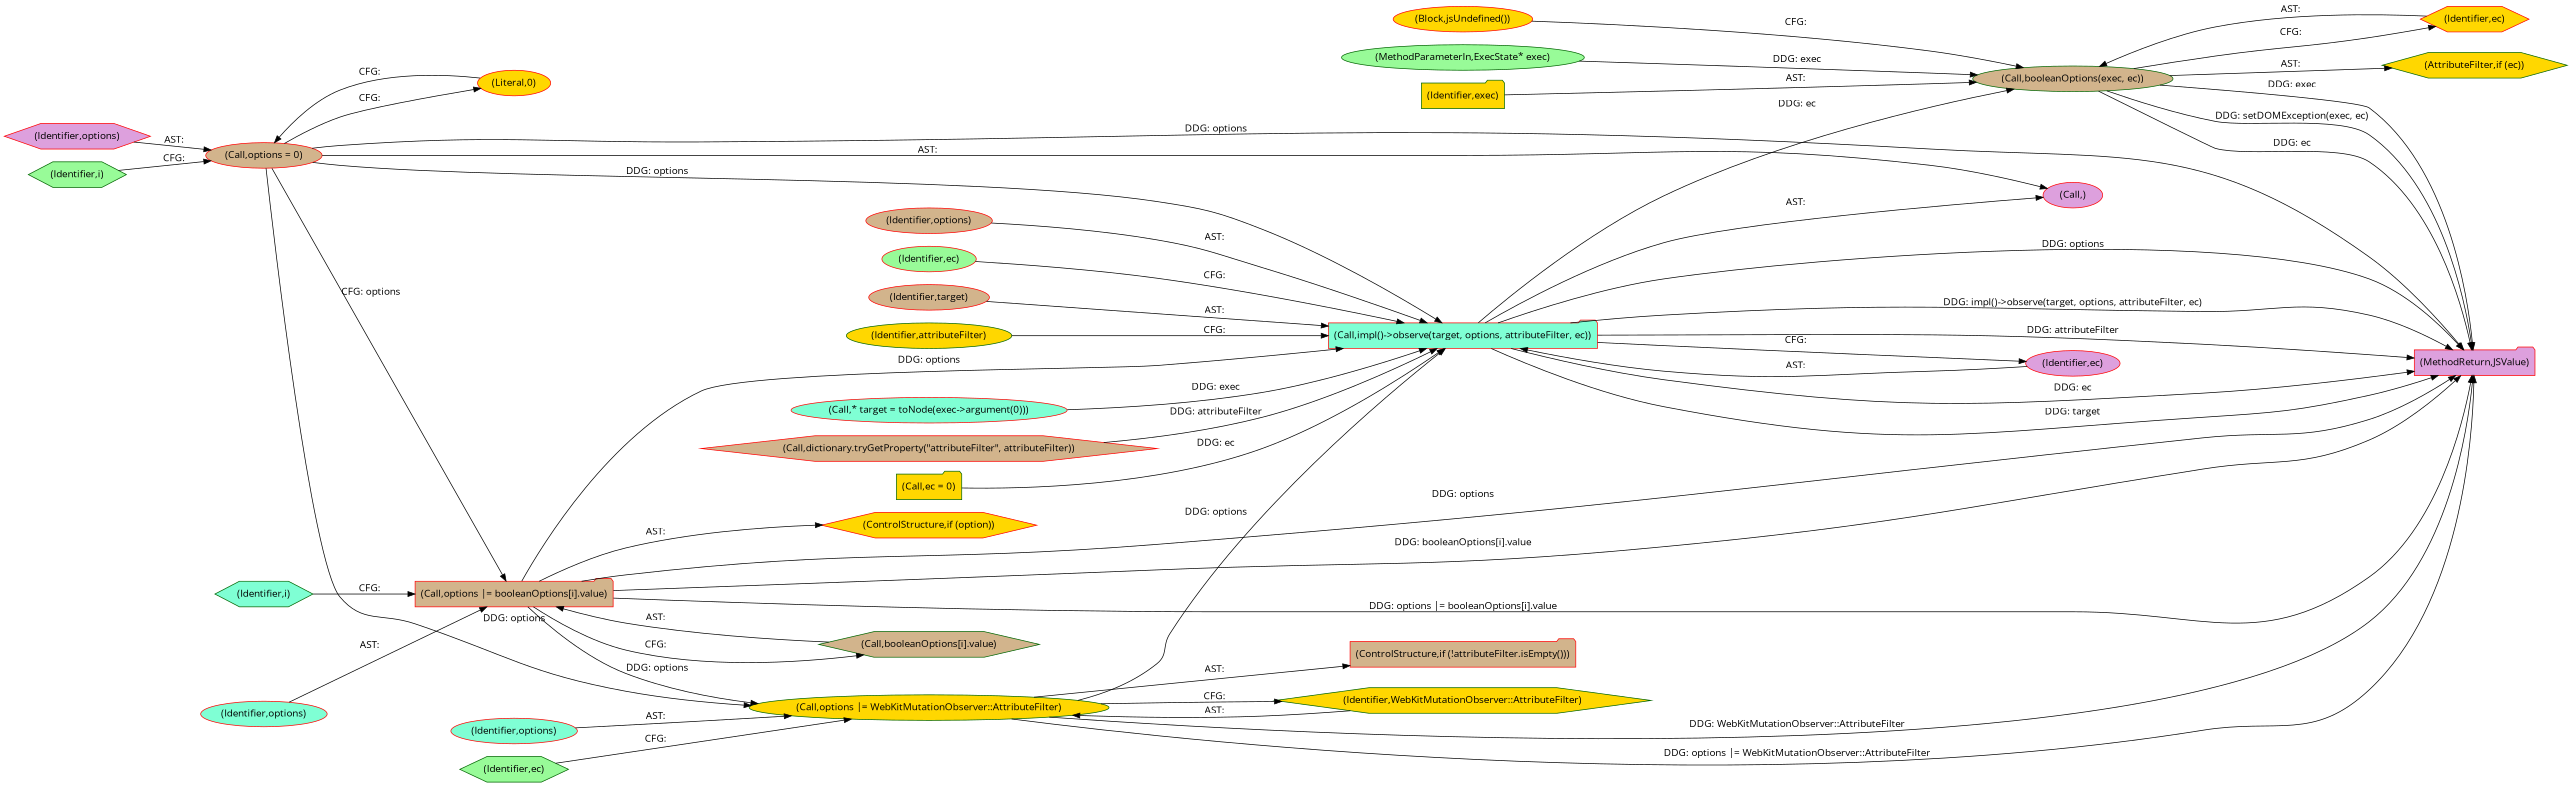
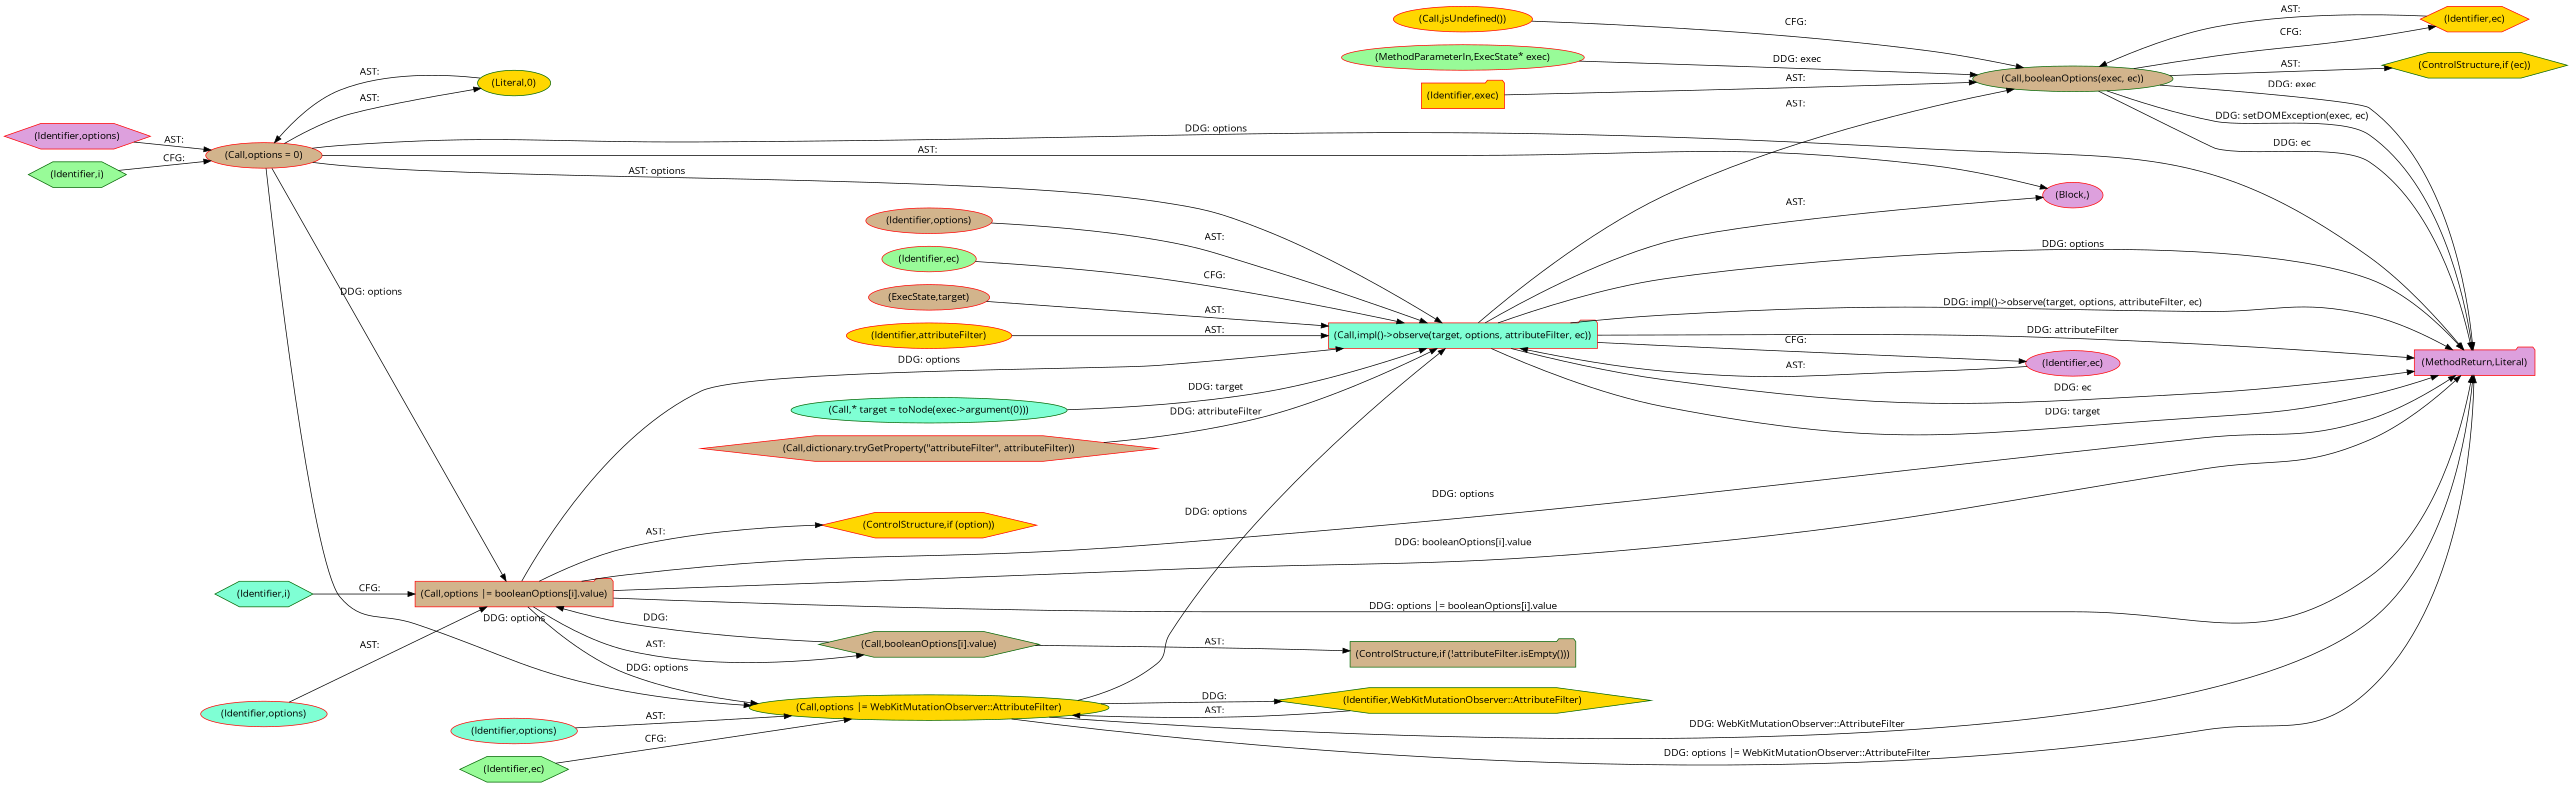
  digraph {
    fontname="Open Sans"
    rankdir=LR
    node [color=red fillcolor=gold fontname="Open Sans" shape=ellipse style=filled]
    edge [fontname="Open Sans"]
    n1 [fillcolor=tan label="(Call,options |= booleanOptions[i].value)" shape=folder]
    n2 [color=darkgreen label="(Call,options |= WebKitMutationObserver::AttributeFilter)"]
    n3 [fillcolor=aquamarine label="(Call,impl()->observe(target, options, attributeFilter, ec))" shape=folder]
    n4 [color=darkgreen fillcolor=tan label="(Call,booleanOptions[i].value)" shape=hexagon]
    n5 [label="(ControlStructure,if (option))" shape=hexagon]
-   n6 [fillcolor=plum label="(MethodReturn,JSValue)" shape=folder]
-   n7 [fillcolor=tan label="(ControlStructure,if (!attributeFilter.isEmpty()))" shape=folder]
+   n6 [fillcolor=plum label="(MethodReturn,Literal)" shape=folder]
+   n7 [color=darkgreen fillcolor=tan label="(ControlStructure,if (!attributeFilter.isEmpty()))" shape=folder]
    n8 [color=darkgreen label="(Identifier,WebKitMutationObserver::AttributeFilter)" shape=hexagon]
-   n9 [fillcolor=plum label="(Call,)"]
+   n9 [fillcolor=plum label="(Block,)"]
    n10 [color=darkgreen fillcolor=tan label="(Call,booleanOptions(exec, ec))"]
    n11 [fillcolor=plum label="(Identifier,ec)"]
    n12 [fillcolor=tan label="(Call,options = 0)"]
-   n13 [label="(Literal,0)"]
-   n14 [color=darkgreen label="(AttributeFilter,if (ec))" shape=hexagon]
+   n13 [color=darkgreen label="(Literal,0)"]
+   n14 [color=darkgreen label="(ControlStructure,if (ec))" shape=hexagon]
    n15 [label="(Identifier,ec)" shape=hexagon]
    n16 [fillcolor=plum label="(Identifier,options)" shape=hexagon]
-   n17 [label="(Block,jsUndefined())"]
+   n17 [label="(Call,jsUndefined())"]
    n18 [fillcolor=palegreen label="(Identifier,ec)"]
-   n19 [color=darkgreen fillcolor=palegreen label="(MethodParameterIn,ExecState* exec)"]
-   n20 [fillcolor=tan label="(Identifier,target)"]
-   n21 [color=darkgreen label="(Identifier,attributeFilter)"]
-   n22 [fillcolor=aquamarine label="(Call,* target = toNode(exec->argument(0)))"]
+   n19 [fillcolor=palegreen label="(MethodParameterIn,ExecState* exec)"]
+   n20 [fillcolor=tan label="(ExecState,target)"]
+   n21 [label="(Identifier,attributeFilter)"]
+   n22 [color=darkgreen fillcolor=aquamarine label="(Call,* target = toNode(exec->argument(0)))"]
    n23 [fillcolor=tan label="(Call,dictionary.tryGetProperty(\"attributeFilter\", attributeFilter))" shape=hexagon]
    n24 [color=darkgreen fillcolor=palegreen label="(Identifier,ec)" shape=hexagon]
-   n25 [color=darkgreen label="(Call,ec = 0)" shape=folder]
    n26 [fillcolor=aquamarine label="(Identifier,options)"]
    n27 [color=darkgreen fillcolor=aquamarine label="(Identifier,i)" shape=hexagon]
    n28 [fillcolor=tan label="(Identifier,options)"]
-   n29 [color=darkgreen label="(Identifier,exec)" shape=folder]
+   n29 [label="(Identifier,exec)" shape=folder]
    n30 [fillcolor=aquamarine label="(Identifier,options)"]
    n31 [color=darkgreen fillcolor=palegreen label="(Identifier,i)" shape=hexagon]
    n1 -> n2 [label="DDG: options"]
    n1 -> n3 [label="DDG: options"]
-   n1 -> n4 [label="CFG: "]
+   n1 -> n4 [label="AST: "]
    n1 -> n5 [label="AST: "]
    n1 -> n6 [label="DDG: options |= booleanOptions[i].value"]
    n1 -> n6 [label="DDG: options"]
    n1 -> n6 [label="DDG: booleanOptions[i].value"]
    n2 -> n3 [label="DDG: options"]
    n2 -> n6 [label="DDG: WebKitMutationObserver::AttributeFilter"]
    n2 -> n6 [label="DDG: options |= WebKitMutationObserver::AttributeFilter"]
-   n2 -> n7 [label="AST: "]
-   n2 -> n8 [label="CFG: "]
+   n4 -> n7 [label="AST: "]
+   n2 -> n8 [label="DDG: "]
    n3 -> n6 [label="DDG: ec"]
    n3 -> n6 [label="DDG: target"]
    n3 -> n6 [label="DDG: options"]
    n3 -> n6 [label="DDG: impl()->observe(target, options, attributeFilter, ec)"]
    n3 -> n6 [label="DDG: attributeFilter"]
    n3 -> n9 [label="AST: "]
-   n3 -> n10 [label="DDG: ec"]
+   n3 -> n10 [label="AST: "]
    n3 -> n11 [label="CFG: "]
-   n4 -> n1 [label="AST: "]
+   n4 -> n1 [label="DDG: "]
    n8 -> n2 [label="AST: "]
    n10 -> n6 [label="DDG: exec"]
    n10 -> n6 [label="DDG: setDOMException(exec, ec)"]
    n10 -> n6 [label="DDG: ec"]
    n10 -> n14 [label="AST: "]
    n10 -> n15 [label="CFG: "]
    n11 -> n3 [label="AST: "]
-   n12 -> n1 [label="CFG: options"]
+   n12 -> n1 [label="DDG: options"]
    n12 -> n2 [label="DDG: options"]
-   n12 -> n3 [label="DDG: options"]
+   n12 -> n3 [label="AST: options"]
    n12 -> n6 [label="DDG: options"]
    n12 -> n9 [label="AST: "]
-   n12 -> n13 [label="CFG: "]
-   n13 -> n12 [label="CFG: "]
+   n12 -> n13 [label="AST: "]
+   n13 -> n12 [label="AST: "]
    n15 -> n10 [label="AST: "]
    n16 -> n12 [label="AST: "]
    n17 -> n10 [label="CFG: "]
    n18 -> n3 [label="CFG: "]
    n19 -> n10 [label="DDG: exec"]
    n20 -> n3 [label="AST: "]
-   n21 -> n3 [label="CFG: "]
-   n22 -> n3 [label="DDG: exec"]
+   n21 -> n3 [label="AST: "]
+   n22 -> n3 [label="DDG: target"]
    n23 -> n3 [label="DDG: attributeFilter"]
    n24 -> n2 [label="CFG: "]
-   n25 -> n3 [label="DDG: ec"]
    n26 -> n2 [label="AST: "]
    n27 -> n1 [label="CFG: "]
    n28 -> n3 [label="AST: "]
    n29 -> n10 [label="AST: "]
    n30 -> n1 [label="AST: "]
    n31 -> n12 [label="CFG: "]
  }
